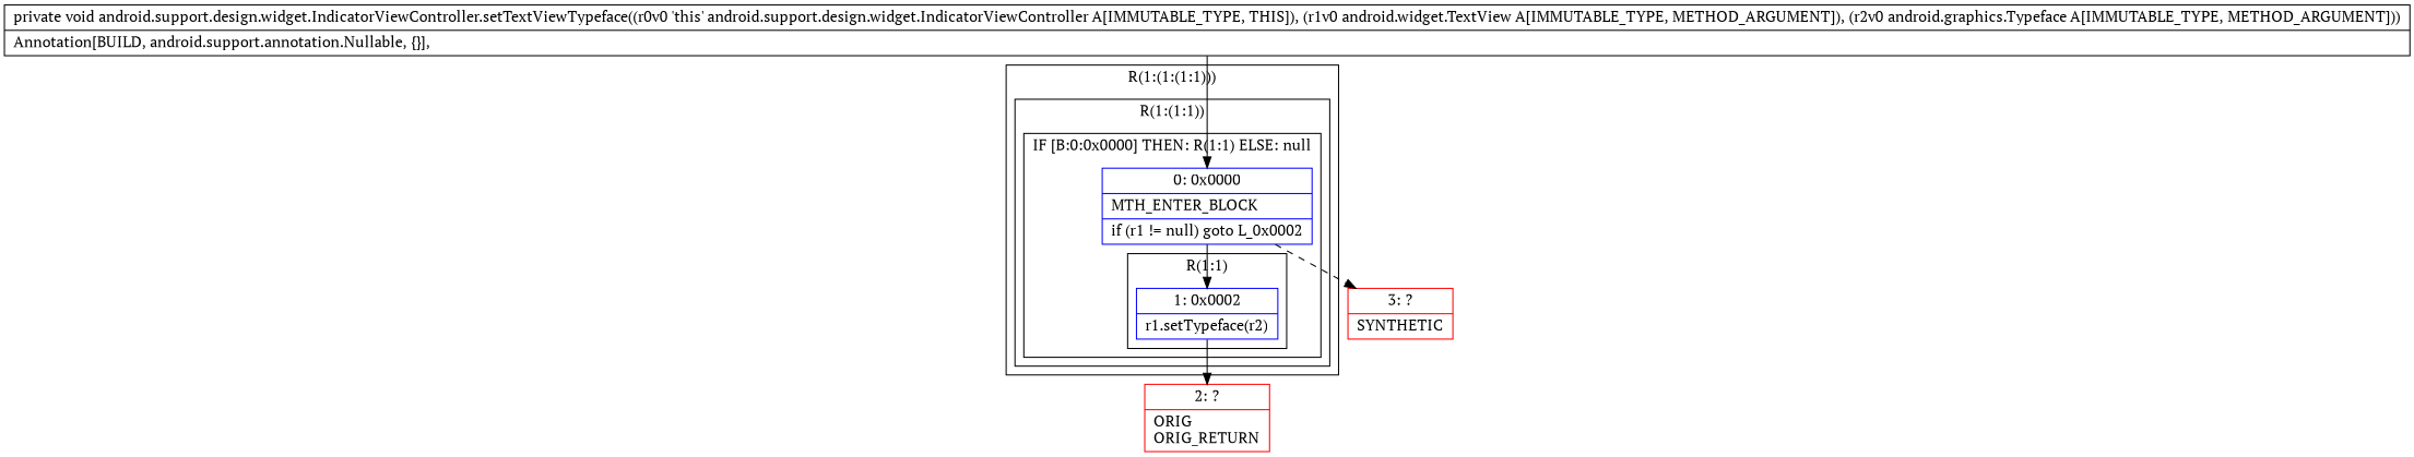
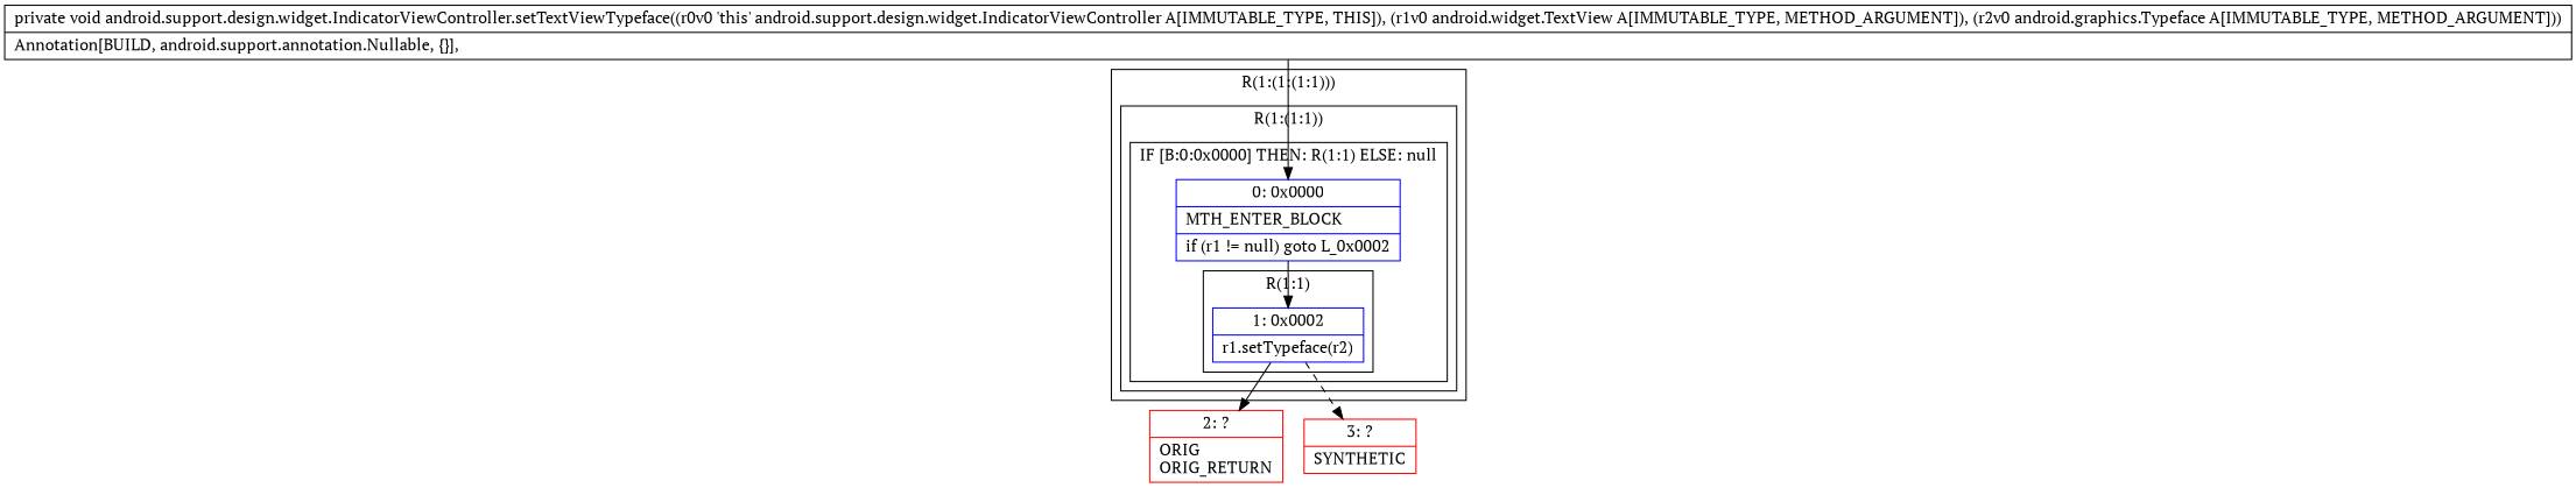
  digraph {
    fontname="PT Serif"
    node [color=blue fontname="PT Serif" shape=record]
    edge [fontname="PT Serif"]
    n1 [label="{1\:\ 0x0002|r1.setTypeface(r2)\l}"]
    n2 [label="{0\:\ 0x0000|MTH_ENTER_BLOCK\l|if (r1 != null) goto L_0x0002\l}"]
    n3 [color=red label="{2\:\ ?|ORIG\lORIG_RETURN\l}"]
    n4 [color=red label="{3\:\ ?|SYNTHETIC\l}"]
    n5 [label="{private void android.support.design.widget.IndicatorViewController.setTextViewTypeface((r0v0 'this' android.support.design.widget.IndicatorViewController A[IMMUTABLE_TYPE, THIS]), (r1v0 android.widget.TextView A[IMMUTABLE_TYPE, METHOD_ARGUMENT]), (r2v0 android.graphics.Typeface A[IMMUTABLE_TYPE, METHOD_ARGUMENT]))  | Annotation[BUILD, android.support.annotation.Nullable, \{\}], \l}" color=""]
    subgraph cluster_1 {
      label="R(1:(1:(1:1)))"
      subgraph cluster_2 {
        label="R(1:(1:1))"
        subgraph cluster_3 {
          label="IF [B:0:0x0000] THEN: R(1:1) ELSE: null"
          n2
          subgraph cluster_4 {
            label="R(1:1)"
            n1
          }
        }
      }
    }
    n1 -> n3
    n2 -> n1
-   n2 -> n4 [style=dashed]
+   n1 -> n4 [style=dashed]
    n5 -> n2
  }
